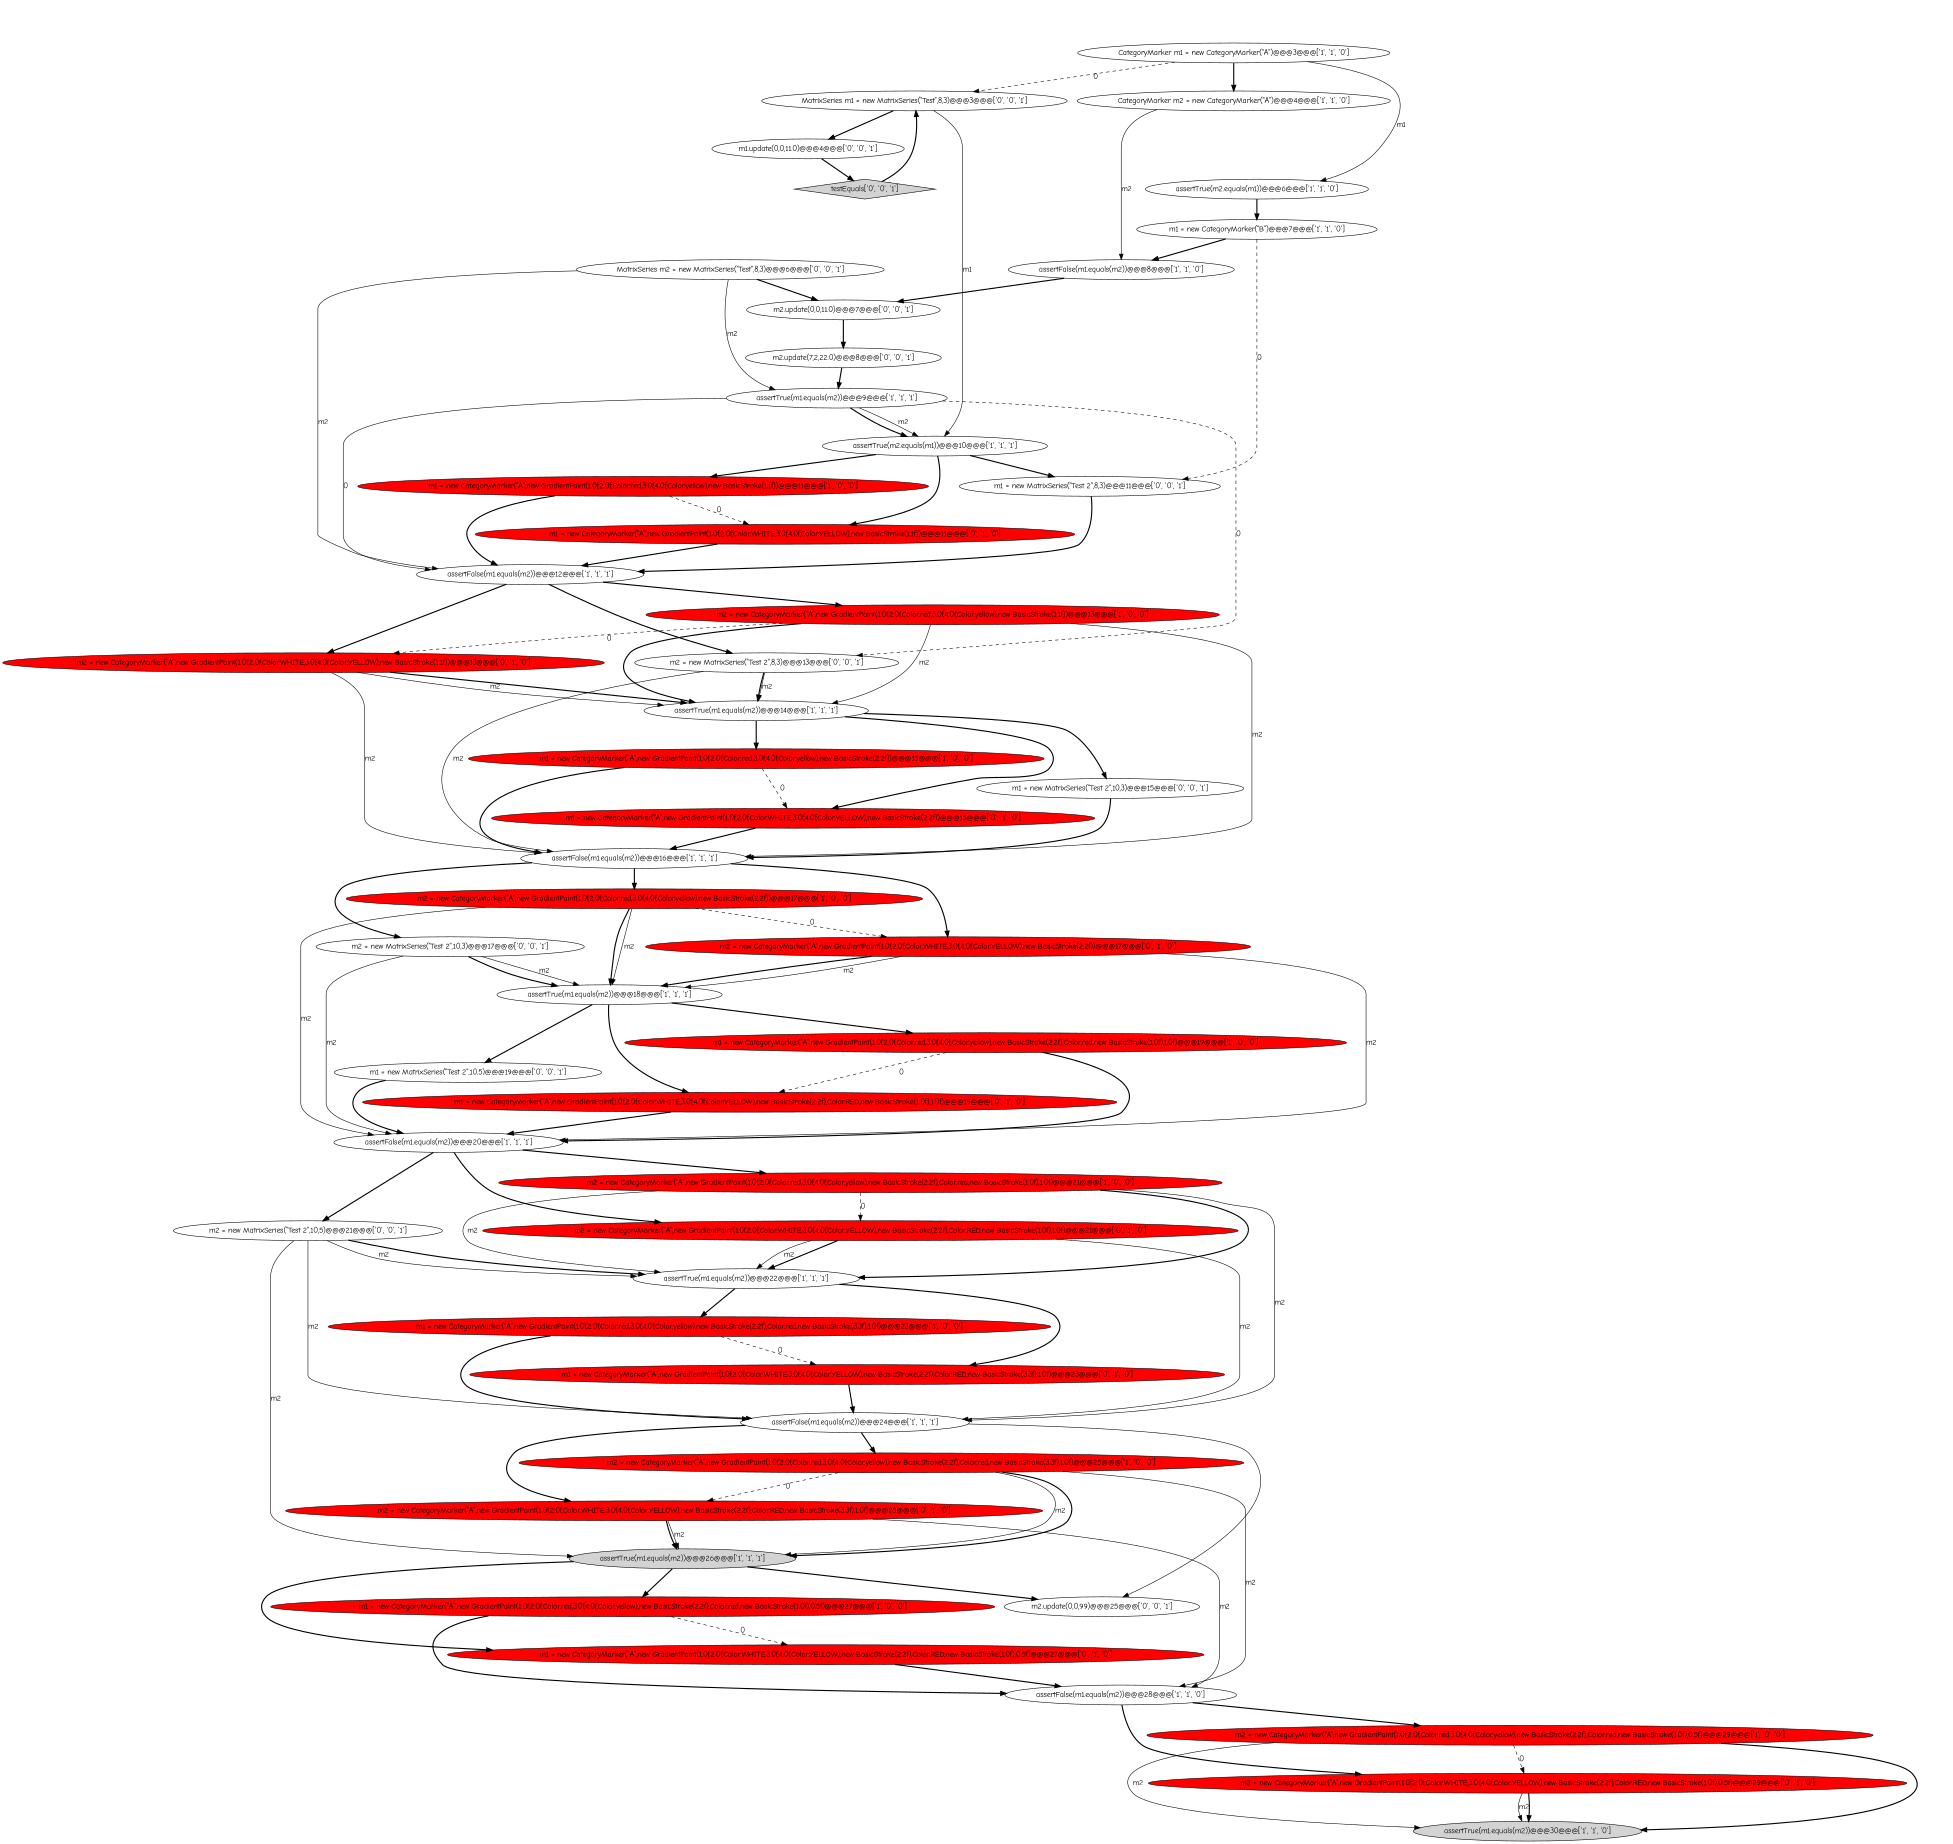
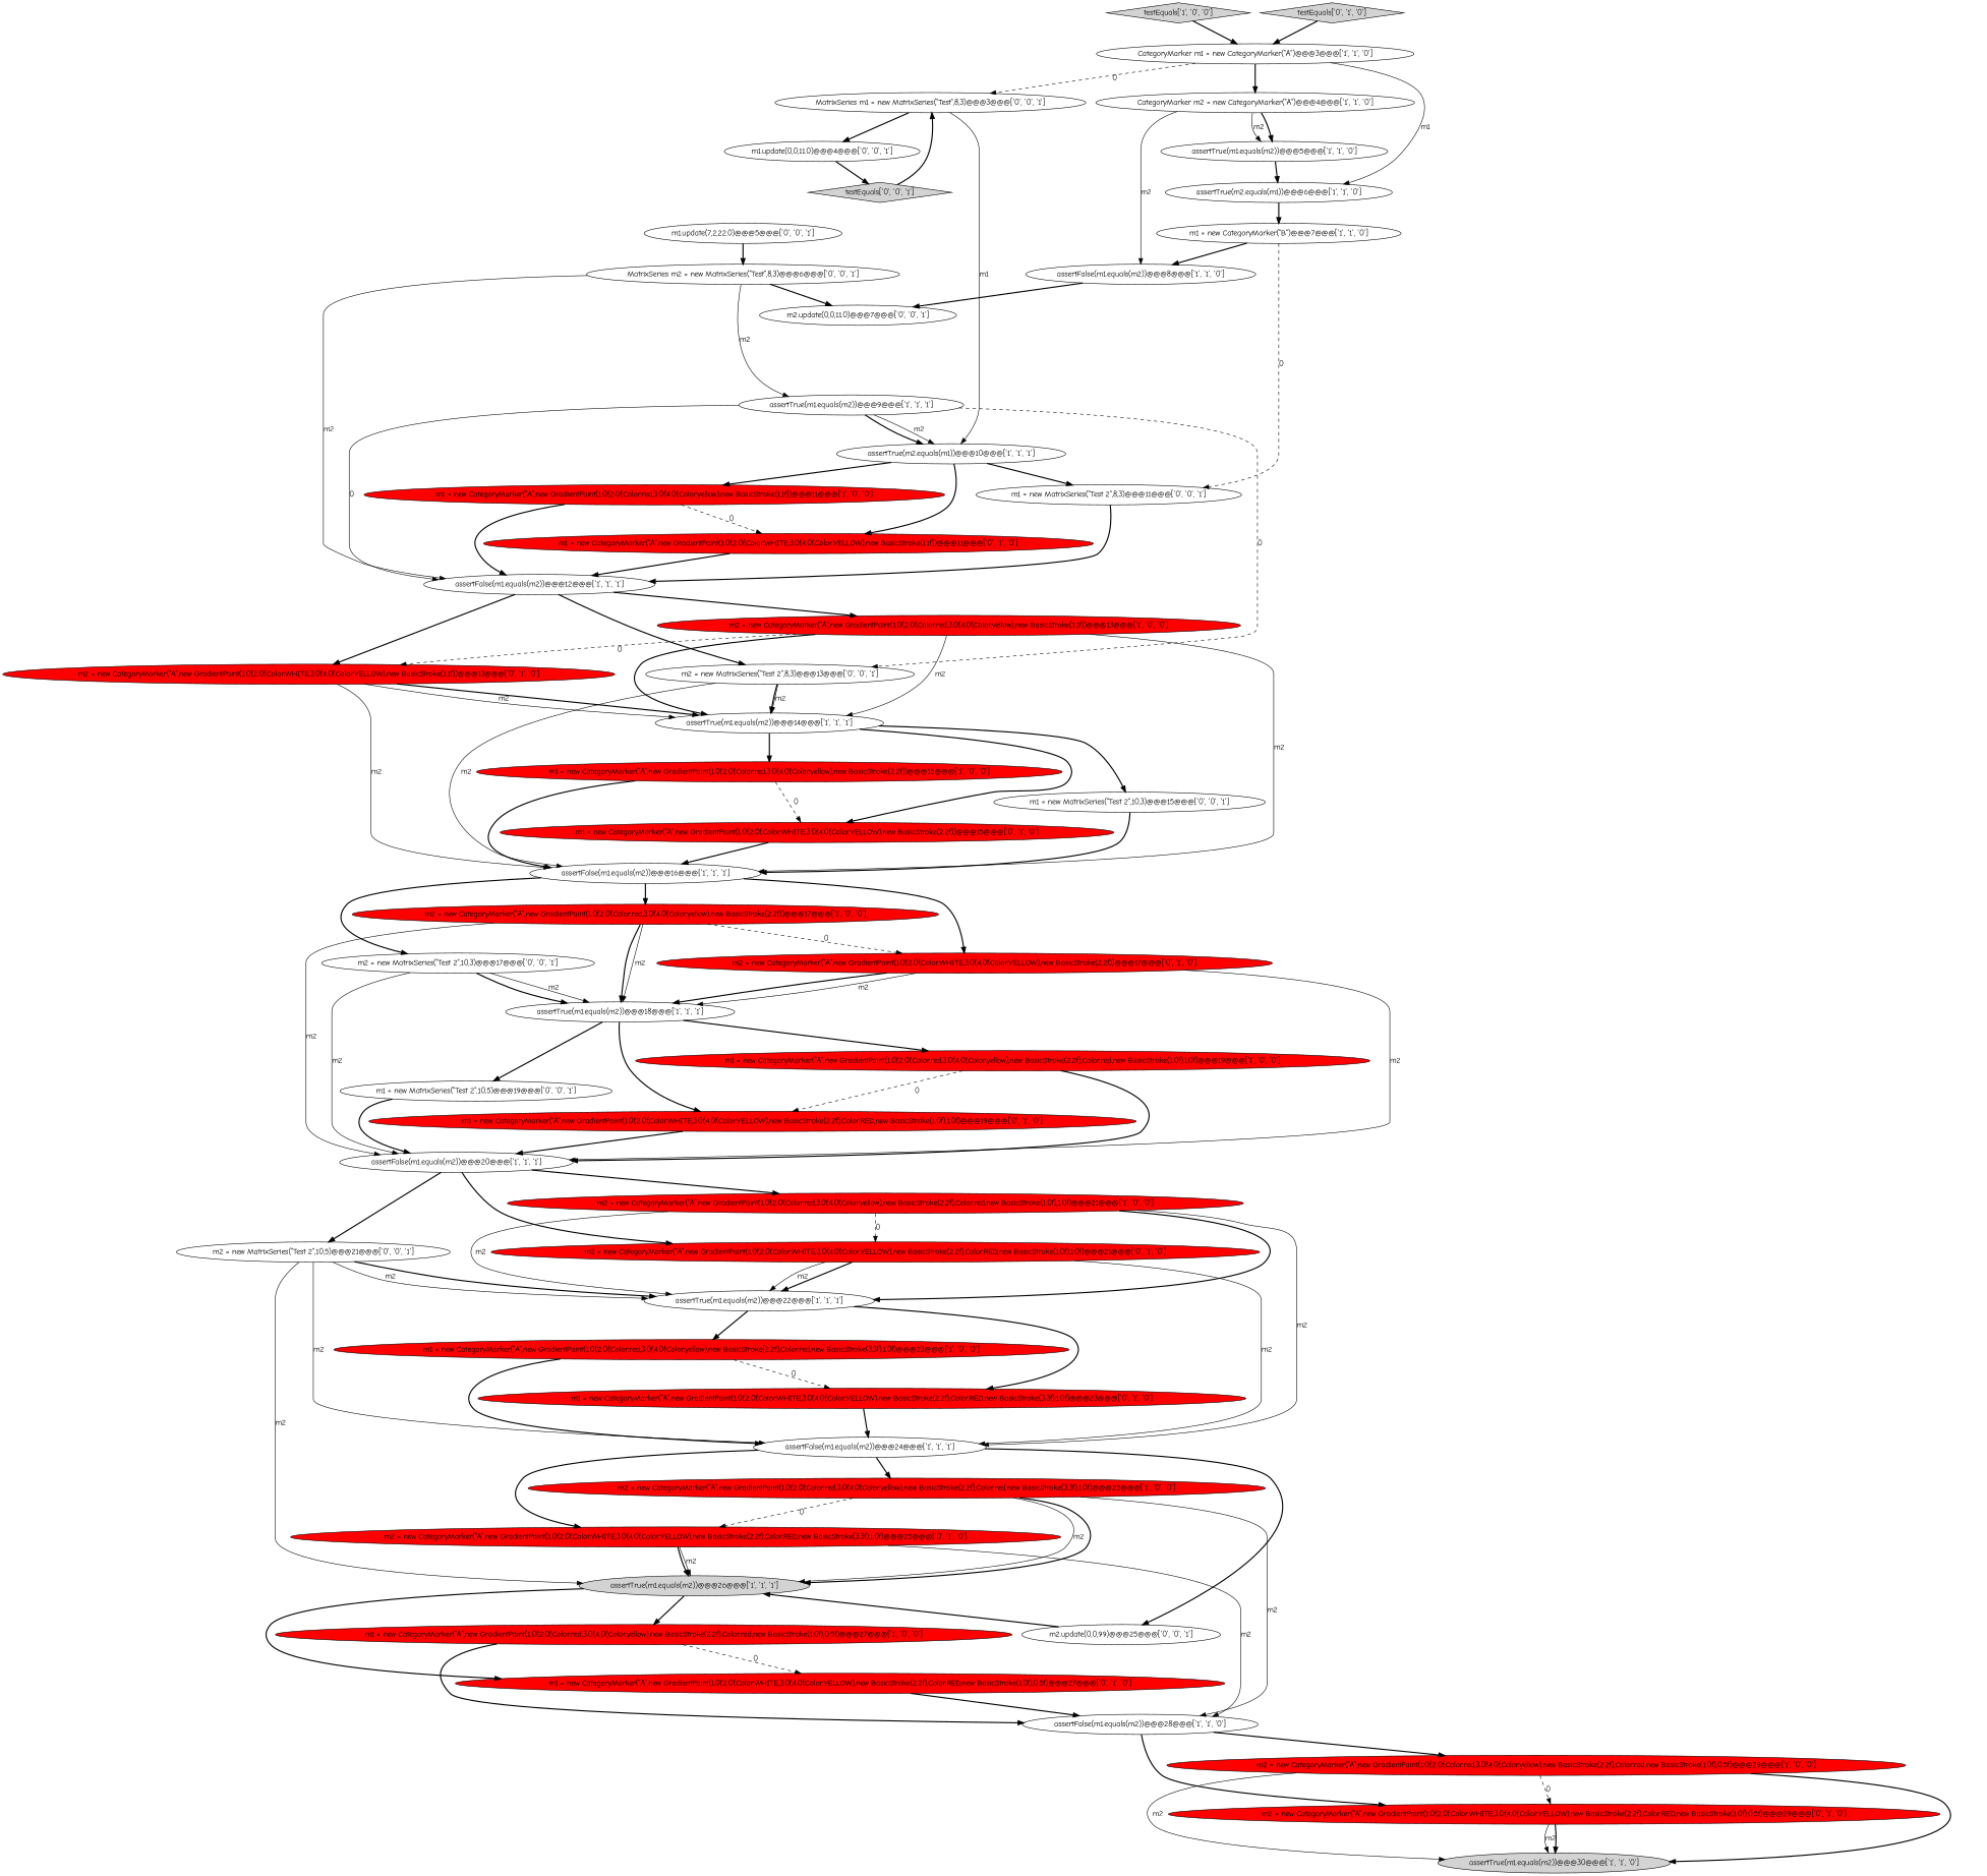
  digraph {
    fontname="Comic Neue"
    node [fillcolor=white fontname="Comic Neue" shape=ellipse style=filled]
    edge [fontname="Comic Neue" style=bold]
    n1 [fillcolor=red label="m1 = new CategoryMarker(\"A\",new GradientPaint(1.0f,2.0f,Color.red,3.0f,4.0f,Color.yellow),new BasicStroke(2.2f),Color.red,new BasicStroke(3.3f),1.0f)@@@23@@@['1', '0', '0']"]
    n2 [fillcolor=red label="m1 = new CategoryMarker(\"A\",new GradientPaint(1.0f,2.0f,Color.WHITE,3.0f,4.0f,Color.YELLOW),new BasicStroke(2.2f),Color.RED,new BasicStroke(3.3f),1.0f)@@@23@@@['0', '1', '0']"]
    n3 [label="assertFalse(m1.equals(m2))@@@24@@@['1', '1', '1']"]
    n4 [fillcolor=red label="m2 = new CategoryMarker(\"A\",new GradientPaint(1.0f,2.0f,Color.WHITE,3.0f,4.0f,Color.YELLOW),new BasicStroke(2.2f),Color.RED,new BasicStroke(3.3f),1.0f)@@@25@@@['0', '1', '0']"]
    n5 [fillcolor=red label="m2 = new CategoryMarker(\"A\",new GradientPaint(1.0f,2.0f,Color.red,3.0f,4.0f,Color.yellow),new BasicStroke(2.2f),Color.red,new BasicStroke(3.3f),1.0f)@@@25@@@['1', '0', '0']"]
    n6 [label="m2.update(0,0,99)@@@25@@@['0', '0', '1']"]
    n7 [label="assertFalse(m1.equals(m2))@@@16@@@['1', '1', '1']"]
    n8 [fillcolor=red label="m2 = new CategoryMarker(\"A\",new GradientPaint(1.0f,2.0f,Color.red,3.0f,4.0f,Color.yellow),new BasicStroke(2.2f))@@@17@@@['1', '0', '0']"]
    n9 [label="m2 = new MatrixSeries(\"Test 2\",10,3)@@@17@@@['0', '0', '1']"]
    n10 [fillcolor=red label="m2 = new CategoryMarker(\"A\",new GradientPaint(1.0f,2.0f,Color.WHITE,3.0f,4.0f,Color.YELLOW),new BasicStroke(2.2f))@@@17@@@['0', '1', '0']"]
    n11 [label="assertTrue(m1.equals(m2))@@@18@@@['1', '1', '1']"]
    n12 [label="assertFalse(m1.equals(m2))@@@20@@@['1', '1', '1']"]
    n13 [fillcolor=red label="m1 = new CategoryMarker(\"A\",new GradientPaint(1.0f,2.0f,Color.WHITE,3.0f,4.0f,Color.YELLOW),new BasicStroke(1.1f))@@@11@@@['0', '1', '0']"]
    n14 [label="assertFalse(m1.equals(m2))@@@12@@@['1', '1', '1']"]
    n15 [fillcolor=red label="m2 = new CategoryMarker(\"A\",new GradientPaint(1.0f,2.0f,Color.red,3.0f,4.0f,Color.yellow),new BasicStroke(1.1f))@@@13@@@['1', '0', '0']"]
    n16 [fillcolor=red label="m2 = new CategoryMarker(\"A\",new GradientPaint(1.0f,2.0f,Color.WHITE,3.0f,4.0f,Color.YELLOW),new BasicStroke(1.1f))@@@13@@@['0', '1', '0']"]
    n17 [label="m2 = new MatrixSeries(\"Test 2\",8,3)@@@13@@@['0', '0', '1']"]
    n18 [label="CategoryMarker m1 = new CategoryMarker(\"A\")@@@3@@@['1', '1', '0']"]
    n19 [label="MatrixSeries m1 = new MatrixSeries(\"Test\",8,3)@@@3@@@['0', '0', '1']"]
    n20 [label="CategoryMarker m2 = new CategoryMarker(\"A\")@@@4@@@['1', '1', '0']"]
    n21 [label="assertTrue(m2.equals(m1))@@@6@@@['1', '1', '0']"]
    n22 [label="assertTrue(m2.equals(m1))@@@10@@@['1', '1', '1']"]
    n23 [label="m1.update(0,0,11.0)@@@4@@@['0', '0', '1']"]
    n24 [label="assertFalse(m1.equals(m2))@@@8@@@['1', '1', '0']"]
+   n25 [label="assertTrue(m1.equals(m2))@@@5@@@['1', '1', '0']"]
    n26 [label="m1 = new CategoryMarker(\"B\")@@@7@@@['1', '1', '0']"]
+   n27 [fillcolor=lightgray label="testEquals['1', '0', '0']" shape=diamond]
    n28 [fillcolor=red label="m1 = new CategoryMarker(\"A\",new GradientPaint(1.0f,2.0f,Color.WHITE,3.0f,4.0f,Color.YELLOW),new BasicStroke(2.2f),Color.RED,new BasicStroke(1.0f),1.0f)@@@19@@@['0', '1', '0']"]
    n29 [label="m1 = new MatrixSeries(\"Test 2\",10,5)@@@19@@@['0', '0', '1']"]
    n30 [fillcolor=red label="m1 = new CategoryMarker(\"A\",new GradientPaint(1.0f,2.0f,Color.red,3.0f,4.0f,Color.yellow),new BasicStroke(2.2f),Color.red,new BasicStroke(1.0f),1.0f)@@@19@@@['1', '0', '0']"]
    n31 [label="m2 = new MatrixSeries(\"Test 2\",10,5)@@@21@@@['0', '0', '1']"]
    n32 [fillcolor=red label="m2 = new CategoryMarker(\"A\",new GradientPaint(1.0f,2.0f,Color.red,3.0f,4.0f,Color.yellow),new BasicStroke(2.2f),Color.red,new BasicStroke(1.0f),1.0f)@@@21@@@['1', '0', '0']"]
    n33 [fillcolor=red label="m2 = new CategoryMarker(\"A\",new GradientPaint(1.0f,2.0f,Color.WHITE,3.0f,4.0f,Color.YELLOW),new BasicStroke(2.2f),Color.RED,new BasicStroke(1.0f),1.0f)@@@21@@@['0', '1', '0']"]
    n34 [fillcolor=red label="m1 = new CategoryMarker(\"A\",new GradientPaint(1.0f,2.0f,Color.WHITE,3.0f,4.0f,Color.YELLOW),new BasicStroke(2.2f))@@@15@@@['0', '1', '0']"]
    n35 [label="assertTrue(m1.equals(m2))@@@14@@@['1', '1', '1']"]
    n36 [fillcolor=red label="m1 = new CategoryMarker(\"A\",new GradientPaint(1.0f,2.0f,Color.red,3.0f,4.0f,Color.yellow),new BasicStroke(2.2f))@@@15@@@['1', '0', '0']"]
    n37 [label="m1 = new MatrixSeries(\"Test 2\",10,3)@@@15@@@['0', '0', '1']"]
    n38 [label="m1 = new MatrixSeries(\"Test 2\",8,3)@@@11@@@['0', '0', '1']"]
    n39 [label="m2.update(0,0,11.0)@@@7@@@['0', '0', '1']"]
    n40 [label="assertFalse(m1.equals(m2))@@@28@@@['1', '1', '0']"]
    n41 [fillcolor=lightgray label="assertTrue(m1.equals(m2))@@@26@@@['1', '1', '1']"]
    n42 [fillcolor=red label="m2 = new CategoryMarker(\"A\",new GradientPaint(1.0f,2.0f,Color.WHITE,3.0f,4.0f,Color.YELLOW),new BasicStroke(2.2f),Color.RED,new BasicStroke(1.0f),0.5f)@@@29@@@['0', '1', '0']"]
    n43 [fillcolor=red label="m2 = new CategoryMarker(\"A\",new GradientPaint(1.0f,2.0f,Color.red,3.0f,4.0f,Color.yellow),new BasicStroke(2.2f),Color.red,new BasicStroke(1.0f),0.5f)@@@29@@@['1', '0', '0']"]
    n44 [fillcolor=red label="m1 = new CategoryMarker(\"A\",new GradientPaint(1.0f,2.0f,Color.WHITE,3.0f,4.0f,Color.YELLOW),new BasicStroke(2.2f),Color.RED,new BasicStroke(1.0f),0.5f)@@@27@@@['0', '1', '0']"]
    n45 [fillcolor=red label="m1 = new CategoryMarker(\"A\",new GradientPaint(1.0f,2.0f,Color.red,3.0f,4.0f,Color.yellow),new BasicStroke(2.2f),Color.red,new BasicStroke(1.0f),0.5f)@@@27@@@['1', '0', '0']"]
    n46 [fillcolor=red label="m1 = new CategoryMarker(\"A\",new GradientPaint(1.0f,2.0f,Color.red,3.0f,4.0f,Color.yellow),new BasicStroke(1.1f))@@@11@@@['1', '0', '0']"]
+   n47 [label="m1.update(7,2,22.0)@@@5@@@['0', '0', '1']"]
    n48 [label="MatrixSeries m2 = new MatrixSeries(\"Test\",8,3)@@@6@@@['0', '0', '1']"]
    n49 [label="assertTrue(m1.equals(m2))@@@9@@@['1', '1', '1']"]
    n50 [fillcolor=lightgray label="testEquals['0', '0', '1']" shape=diamond]
    n51 [fillcolor=lightgray label="assertTrue(m1.equals(m2))@@@30@@@['1', '1', '0']"]
    n52 [label="assertTrue(m1.equals(m2))@@@22@@@['1', '1', '1']"]
-   n53 [label="m2.update(7,2,22.0)@@@8@@@['0', '0', '1']"]
+   n54 [fillcolor=lightgray label="testEquals['0', '1', '0']" shape=diamond]
    n1 -> n2 [label=0 style=dashed]
    n1 -> n3
    n2 -> n3
    n3 -> n4
    n3 -> n5
-   n3 -> n6 [style=solid]
+   n3 -> n6
    n4 -> n40 [label=m2 style=solid]
    n4 -> n41 [label=m2 style=solid]
    n4 -> n41
    n5 -> n4 [label=0 style=dashed]
    n5 -> n40 [label=m2 style=solid]
    n5 -> n41 [label=m2 style=solid]
    n5 -> n41
-   n41 -> n6
+   n6 -> n41
    n7 -> n8
    n7 -> n9
    n7 -> n10
    n8 -> n10 [label=0 style=dashed]
    n8 -> n11 [label=m2 style=solid]
    n8 -> n11
    n8 -> n12 [label=m2 style=solid]
    n9 -> n11
    n9 -> n11 [label=m2 style=solid]
    n9 -> n12 [label=m2 style=solid]
    n10 -> n11 [label=m2 style=solid]
    n10 -> n11
    n10 -> n12 [label=m2 style=solid]
    n11 -> n28
    n11 -> n29
    n11 -> n30
    n12 -> n31
    n12 -> n32
    n12 -> n33
    n13 -> n14
    n14 -> n15
    n14 -> n16
    n14 -> n17
    n15 -> n7 [label=m2 style=solid]
    n15 -> n16 [label=0 style=dashed]
    n15 -> n35
    n15 -> n35 [label=m2 style=solid]
    n16 -> n7 [label=m2 style=solid]
    n16 -> n35
    n16 -> n35 [label=m2 style=solid]
    n17 -> n7 [label=m2 style=solid]
    n17 -> n35
    n17 -> n35 [label=m2 style=solid]
    n18 -> n19 [label=0 style=dashed]
    n18 -> n20
    n18 -> n21 [label=m1 style=solid]
    n19 -> n22 [label=m1 style=solid]
    n19 -> n23
    n20 -> n24 [label=m2 style=solid]
+   n20 -> n25
+   n20 -> n25 [label=m2 style=solid]
    n21 -> n26
    n22 -> n13
    n22 -> n38
    n22 -> n46
    n23 -> n50
    n24 -> n39
+   n25 -> n21
    n26 -> n24
    n26 -> n38 [label=0 style=dashed]
+   n27 -> n18
    n28 -> n12
    n29 -> n12
    n30 -> n12
    n30 -> n28 [label=0 style=dashed]
    n31 -> n3 [label=m2 style=solid]
    n31 -> n41 [label=m2 style=solid]
    n31 -> n52 [label=m2 style=solid]
    n31 -> n52
    n32 -> n3 [label=m2 style=solid]
    n32 -> n33 [label=0 style=dashed]
    n32 -> n52
    n32 -> n52 [label=m2 style=solid]
    n33 -> n3 [label=m2 style=solid]
    n33 -> n52
    n33 -> n52 [label=m2 style=solid]
    n34 -> n7
    n35 -> n34
    n35 -> n36
    n35 -> n37
    n36 -> n7
    n36 -> n34 [label=0 style=dashed]
    n37 -> n7
    n38 -> n14
-   n39 -> n53
    n40 -> n42
    n40 -> n43
    n41 -> n44
    n41 -> n45
    n42 -> n51 [label=m2 style=solid]
    n42 -> n51
    n43 -> n42 [label=0 style=dashed]
    n43 -> n51 [label=m2 style=solid]
    n43 -> n51
    n44 -> n40
    n45 -> n40
    n45 -> n44 [label=0 style=dashed]
    n46 -> n13 [label=0 style=dashed]
    n46 -> n14
+   n47 -> n48
    n48 -> n14 [label=m2 style=solid]
    n48 -> n39
    n48 -> n49 [label=m2 style=solid]
    n49 -> n14 [label=0 style=solid]
    n49 -> n17 [label=0 style=dashed]
    n49 -> n22 [label=m2 style=solid]
    n49 -> n22
    n50 -> n19
    n52 -> n1
    n52 -> n2
-   n53 -> n49
+   n54 -> n18
  }
